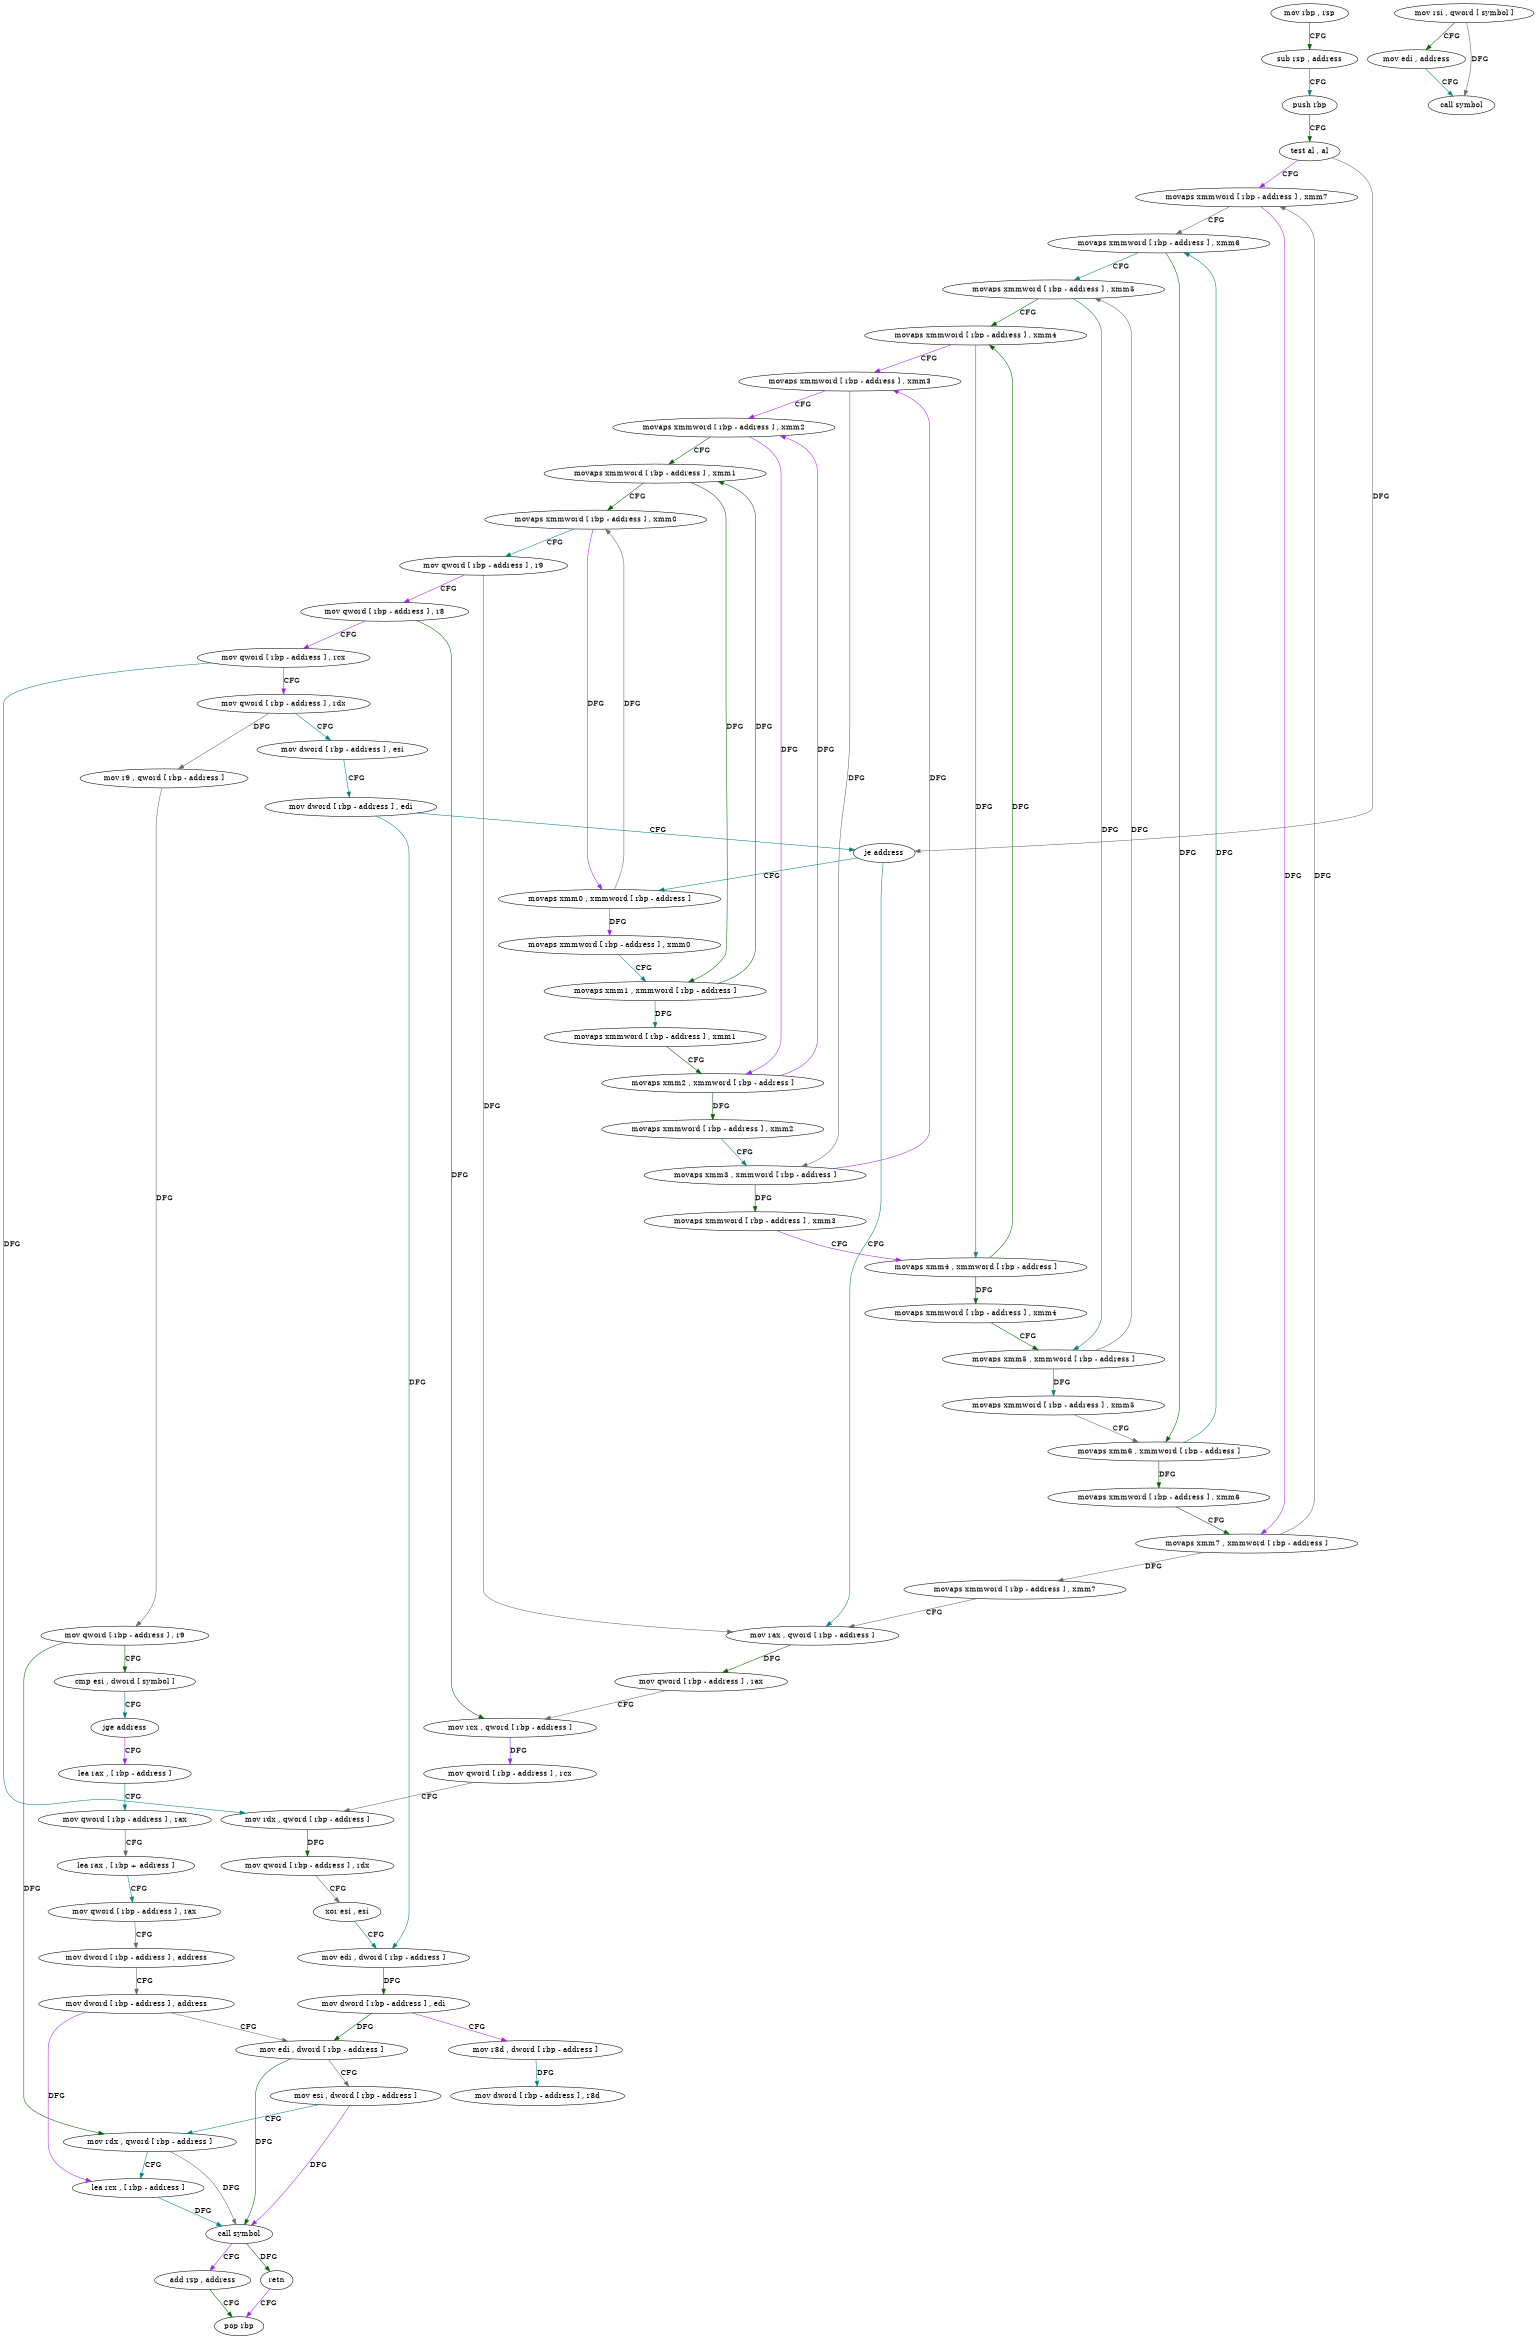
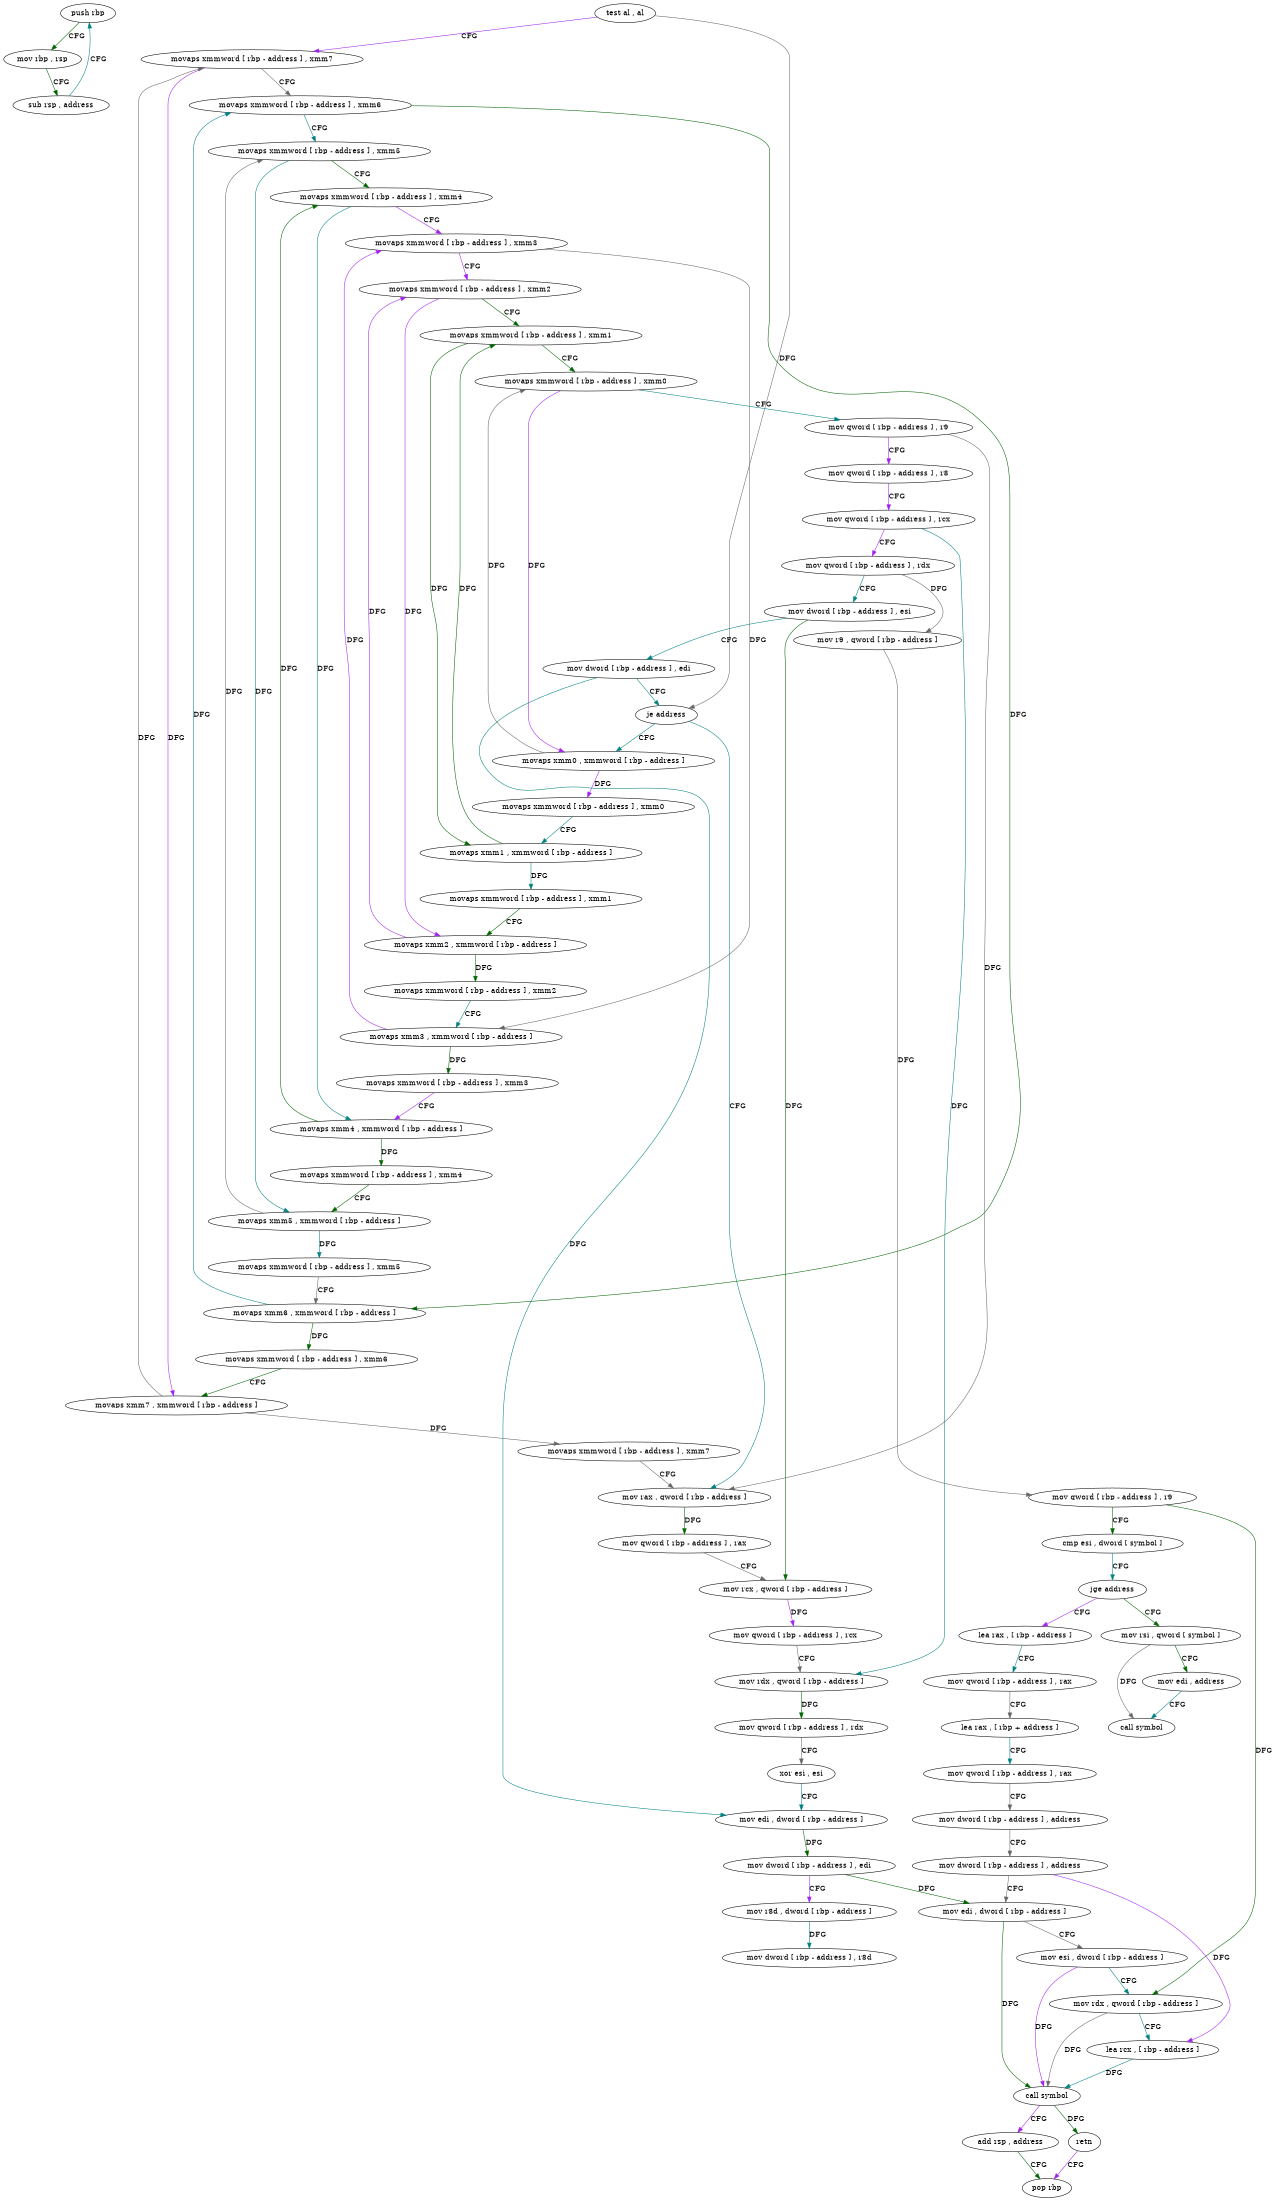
  digraph {
    edge [color=darkgreen]
    n1 [label="push rbp"]
    n2 [label="mov rbp , rsp"]
    n3 [label="sub rsp , address"]
    n4 [label="test al , al"]
    n5 [label="movaps xmmword [ rbp - address ] , xmm7"]
    n6 [label="je address"]
    n7 [label="movaps xmmword [ rbp - address ] , xmm6"]
    n8 [label="movaps xmm7 , xmmword [ rbp - address ]"]
    n9 [label="movaps xmm0 , xmmword [ rbp - address ]"]
    n10 [label="mov rax , qword [ rbp - address ]"]
    n11 [label="movaps xmmword [ rbp - address ] , xmm5"]
    n12 [label="movaps xmm6 , xmmword [ rbp - address ]"]
    n13 [label="movaps xmmword [ rbp - address ] , xmm7"]
    n14 [label="movaps xmmword [ rbp - address ] , xmm4"]
    n15 [label="movaps xmm5 , xmmword [ rbp - address ]"]
    n16 [label="movaps xmmword [ rbp - address ] , xmm6"]
    n17 [label="movaps xmmword [ rbp - address ] , xmm3"]
    n18 [label="movaps xmm4 , xmmword [ rbp - address ]"]
    n19 [label="movaps xmmword [ rbp - address ] , xmm5"]
    n20 [label="movaps xmmword [ rbp - address ] , xmm2"]
    n21 [label="movaps xmm3 , xmmword [ rbp - address ]"]
    n22 [label="movaps xmmword [ rbp - address ] , xmm4"]
    n23 [label="movaps xmmword [ rbp - address ] , xmm1"]
    n24 [label="movaps xmm2 , xmmword [ rbp - address ]"]
    n25 [label="movaps xmmword [ rbp - address ] , xmm3"]
    n26 [label="movaps xmmword [ rbp - address ] , xmm0"]
    n27 [label="movaps xmm1 , xmmword [ rbp - address ]"]
    n28 [label="movaps xmmword [ rbp - address ] , xmm2"]
    n29 [label="mov qword [ rbp - address ] , r9"]
    n30 [label="movaps xmmword [ rbp - address ] , xmm1"]
    n31 [label="mov qword [ rbp - address ] , r8"]
    n32 [label="movaps xmmword [ rbp - address ] , xmm0"]
    n33 [label="mov qword [ rbp - address ] , rcx"]
    n34 [label="mov rcx , qword [ rbp - address ]"]
    n35 [label="mov qword [ rbp - address ] , rax"]
    n36 [label="mov qword [ rbp - address ] , rdx"]
    n37 [label="mov rdx , qword [ rbp - address ]"]
    n38 [label="mov qword [ rbp - address ] , rcx"]
    n39 [label="mov dword [ rbp - address ] , esi"]
    n40 [label="mov r9 , qword [ rbp - address ]"]
    n41 [label="mov qword [ rbp - address ] , rdx"]
    n42 [label="mov dword [ rbp - address ] , edi"]
    n43 [label="mov qword [ rbp - address ] , r9"]
    n44 [label="mov edi , dword [ rbp - address ]"]
    n45 [label="mov r8d , dword [ rbp - address ]"]
    n46 [label="mov dword [ rbp - address ] , r8d"]
    n47 [label="mov dword [ rbp - address ] , edi"]
    n48 [label="xor esi , esi"]
    n49 [label="mov edi , dword [ rbp - address ]"]
    n50 [label="mov esi , dword [ rbp - address ]"]
    n51 [label="call symbol"]
    n52 [label="mov rdx , qword [ rbp - address ]"]
    n53 [label="cmp esi , dword [ symbol ]"]
    n54 [label="jge address"]
    n55 [label="lea rcx , [ rbp - address ]"]
    n56 [label="lea rax , [ rbp - address ]"]
    n57 [label="mov rsi , qword [ symbol ]"]
    n58 [label="mov qword [ rbp - address ] , rax"]
    n59 [label="mov edi , address"]
    n60 [label="call symbol"]
    n61 [label="lea rax , [ rbp + address ]"]
    n62 [label="mov qword [ rbp - address ] , rax"]
    n63 [label="mov dword [ rbp - address ] , address"]
    n64 [label="mov dword [ rbp - address ] , address"]
    n65 [label="add rsp , address"]
    n66 [label=retn]
    n67 [label="pop rbp"]
-   n1 -> n4 [label=CFG]
+   n1 -> n2 [label=CFG]
    n2 -> n3 [label=CFG]
    n3 -> n1 [color=teal label=CFG]
    n4 -> n5 [color=purple label=CFG]
    n4 -> n6 [color=gray40 label=DFG]
    n5 -> n7 [color=gray40 label=CFG]
    n5 -> n8 [color=purple label=DFG]
    n6 -> n9 [color=teal label=CFG]
    n6 -> n10 [color=teal label=CFG]
    n7 -> n11 [color=teal label=CFG]
    n7 -> n12 [label=DFG]
    n8 -> n5 [color=gray40 label=DFG]
    n8 -> n13 [color=gray40 label=DFG]
    n9 -> n26 [color=gray40 label=DFG]
    n9 -> n32 [color=purple label=DFG]
    n10 -> n35 [label=DFG]
    n11 -> n14 [label=CFG]
    n11 -> n15 [color=teal label=DFG]
    n12 -> n7 [color=teal label=DFG]
    n12 -> n16 [label=DFG]
    n13 -> n10 [color=gray40 label=CFG]
    n14 -> n17 [color=purple label=CFG]
    n14 -> n18 [color=teal label=DFG]
    n15 -> n11 [color=gray40 label=DFG]
    n15 -> n19 [color=teal label=DFG]
    n16 -> n8 [label=CFG]
    n17 -> n20 [color=purple label=CFG]
    n17 -> n21 [color=gray40 label=DFG]
    n18 -> n14 [label=DFG]
    n18 -> n22 [label=DFG]
    n19 -> n12 [color=gray40 label=CFG]
    n20 -> n23 [label=CFG]
    n20 -> n24 [color=purple label=DFG]
    n21 -> n17 [color=purple label=DFG]
    n21 -> n25 [label=DFG]
    n22 -> n15 [label=CFG]
    n23 -> n26 [label=CFG]
    n23 -> n27 [label=DFG]
    n24 -> n20 [color=purple label=DFG]
    n24 -> n28 [label=DFG]
    n25 -> n18 [color=purple label=CFG]
    n26 -> n9 [color=purple label=DFG]
    n26 -> n29 [color=teal label=CFG]
    n27 -> n23 [label=DFG]
    n27 -> n30 [color=teal label=DFG]
    n28 -> n21 [color=teal label=CFG]
    n29 -> n10 [color=gray40 label=DFG]
    n29 -> n31 [color=purple label=CFG]
    n30 -> n24 [label=CFG]
    n31 -> n33 [color=purple label=CFG]
-   n31 -> n34 [label=DFG]
+   n39 -> n34 [label=DFG]
    n32 -> n27 [color=teal label=CFG]
    n33 -> n36 [color=purple label=CFG]
    n33 -> n37 [color=teal label=DFG]
    n34 -> n38 [color=purple label=DFG]
    n35 -> n34 [color=gray40 label=CFG]
    n36 -> n39 [color=teal label=CFG]
    n36 -> n40 [color=gray40 label=DFG]
    n37 -> n41 [label=DFG]
    n38 -> n37 [color=gray40 label=CFG]
    n39 -> n42 [color=teal label=CFG]
    n40 -> n43 [color=gray40 label=DFG]
    n41 -> n48 [color=gray40 label=CFG]
    n42 -> n6 [color=teal label=CFG]
    n42 -> n44 [color=teal label=DFG]
    n43 -> n52 [label=DFG]
    n43 -> n53 [label=CFG]
    n44 -> n47 [label=DFG]
    n45 -> n46 [color=teal label=DFG]
    n47 -> n45 [color=purple label=CFG]
    n47 -> n49 [label=DFG]
    n48 -> n44 [color=teal label=CFG]
    n49 -> n50 [color=gray40 label=CFG]
    n49 -> n51 [label=DFG]
    n50 -> n51 [color=purple label=DFG]
    n50 -> n52 [color=teal label=CFG]
    n51 -> n65 [color=purple label=CFG]
    n51 -> n66 [label=DFG]
    n52 -> n51 [color=gray40 label=DFG]
    n52 -> n55 [color=teal label=CFG]
    n53 -> n54 [color=teal label=CFG]
    n54 -> n56 [color=purple label=CFG]
+   n54 -> n57 [label=CFG]
    n55 -> n51 [color=teal label=DFG]
    n56 -> n58 [color=teal label=CFG]
    n57 -> n59 [label=CFG]
    n57 -> n60 [color=gray40 label=DFG]
    n58 -> n61 [color=gray40 label=CFG]
    n59 -> n60 [color=teal label=CFG]
    n61 -> n62 [color=teal label=CFG]
    n62 -> n63 [color=gray40 label=CFG]
    n63 -> n64 [color=gray40 label=CFG]
    n64 -> n49 [color=gray40 label=CFG]
    n64 -> n55 [color=purple label=DFG]
    n65 -> n67 [label=CFG]
    n66 -> n67 [color=purple label=CFG]
  }
